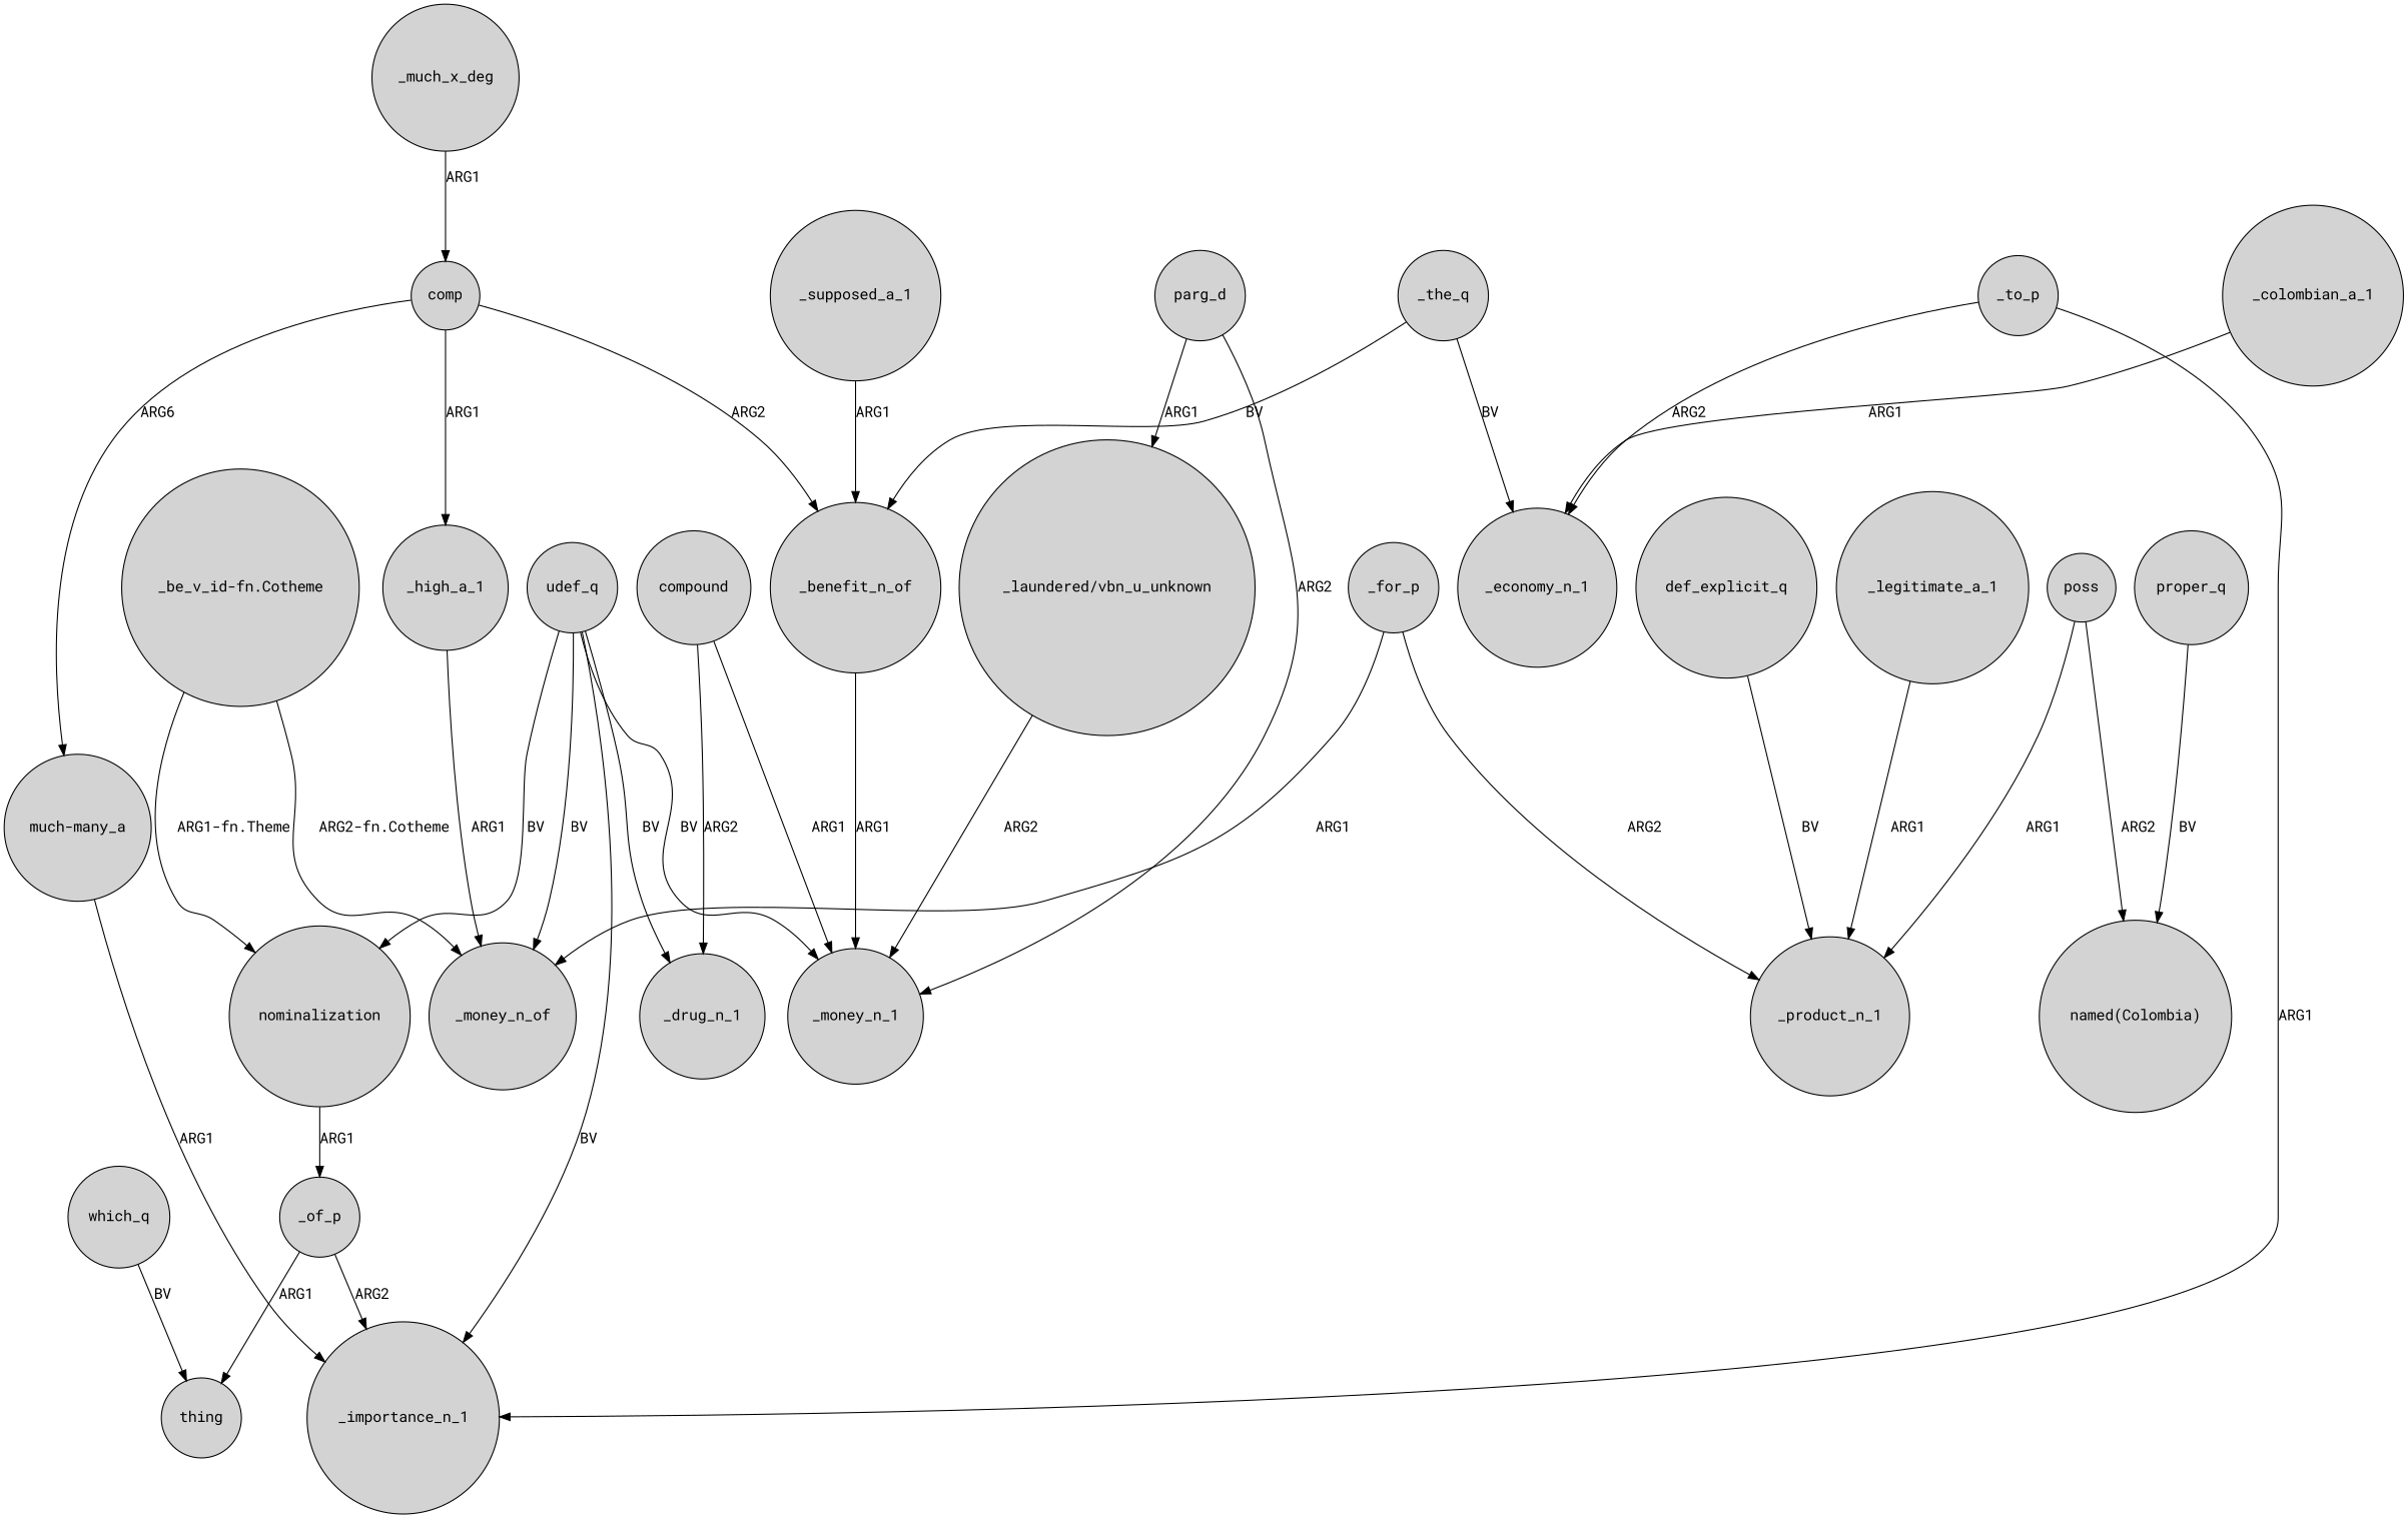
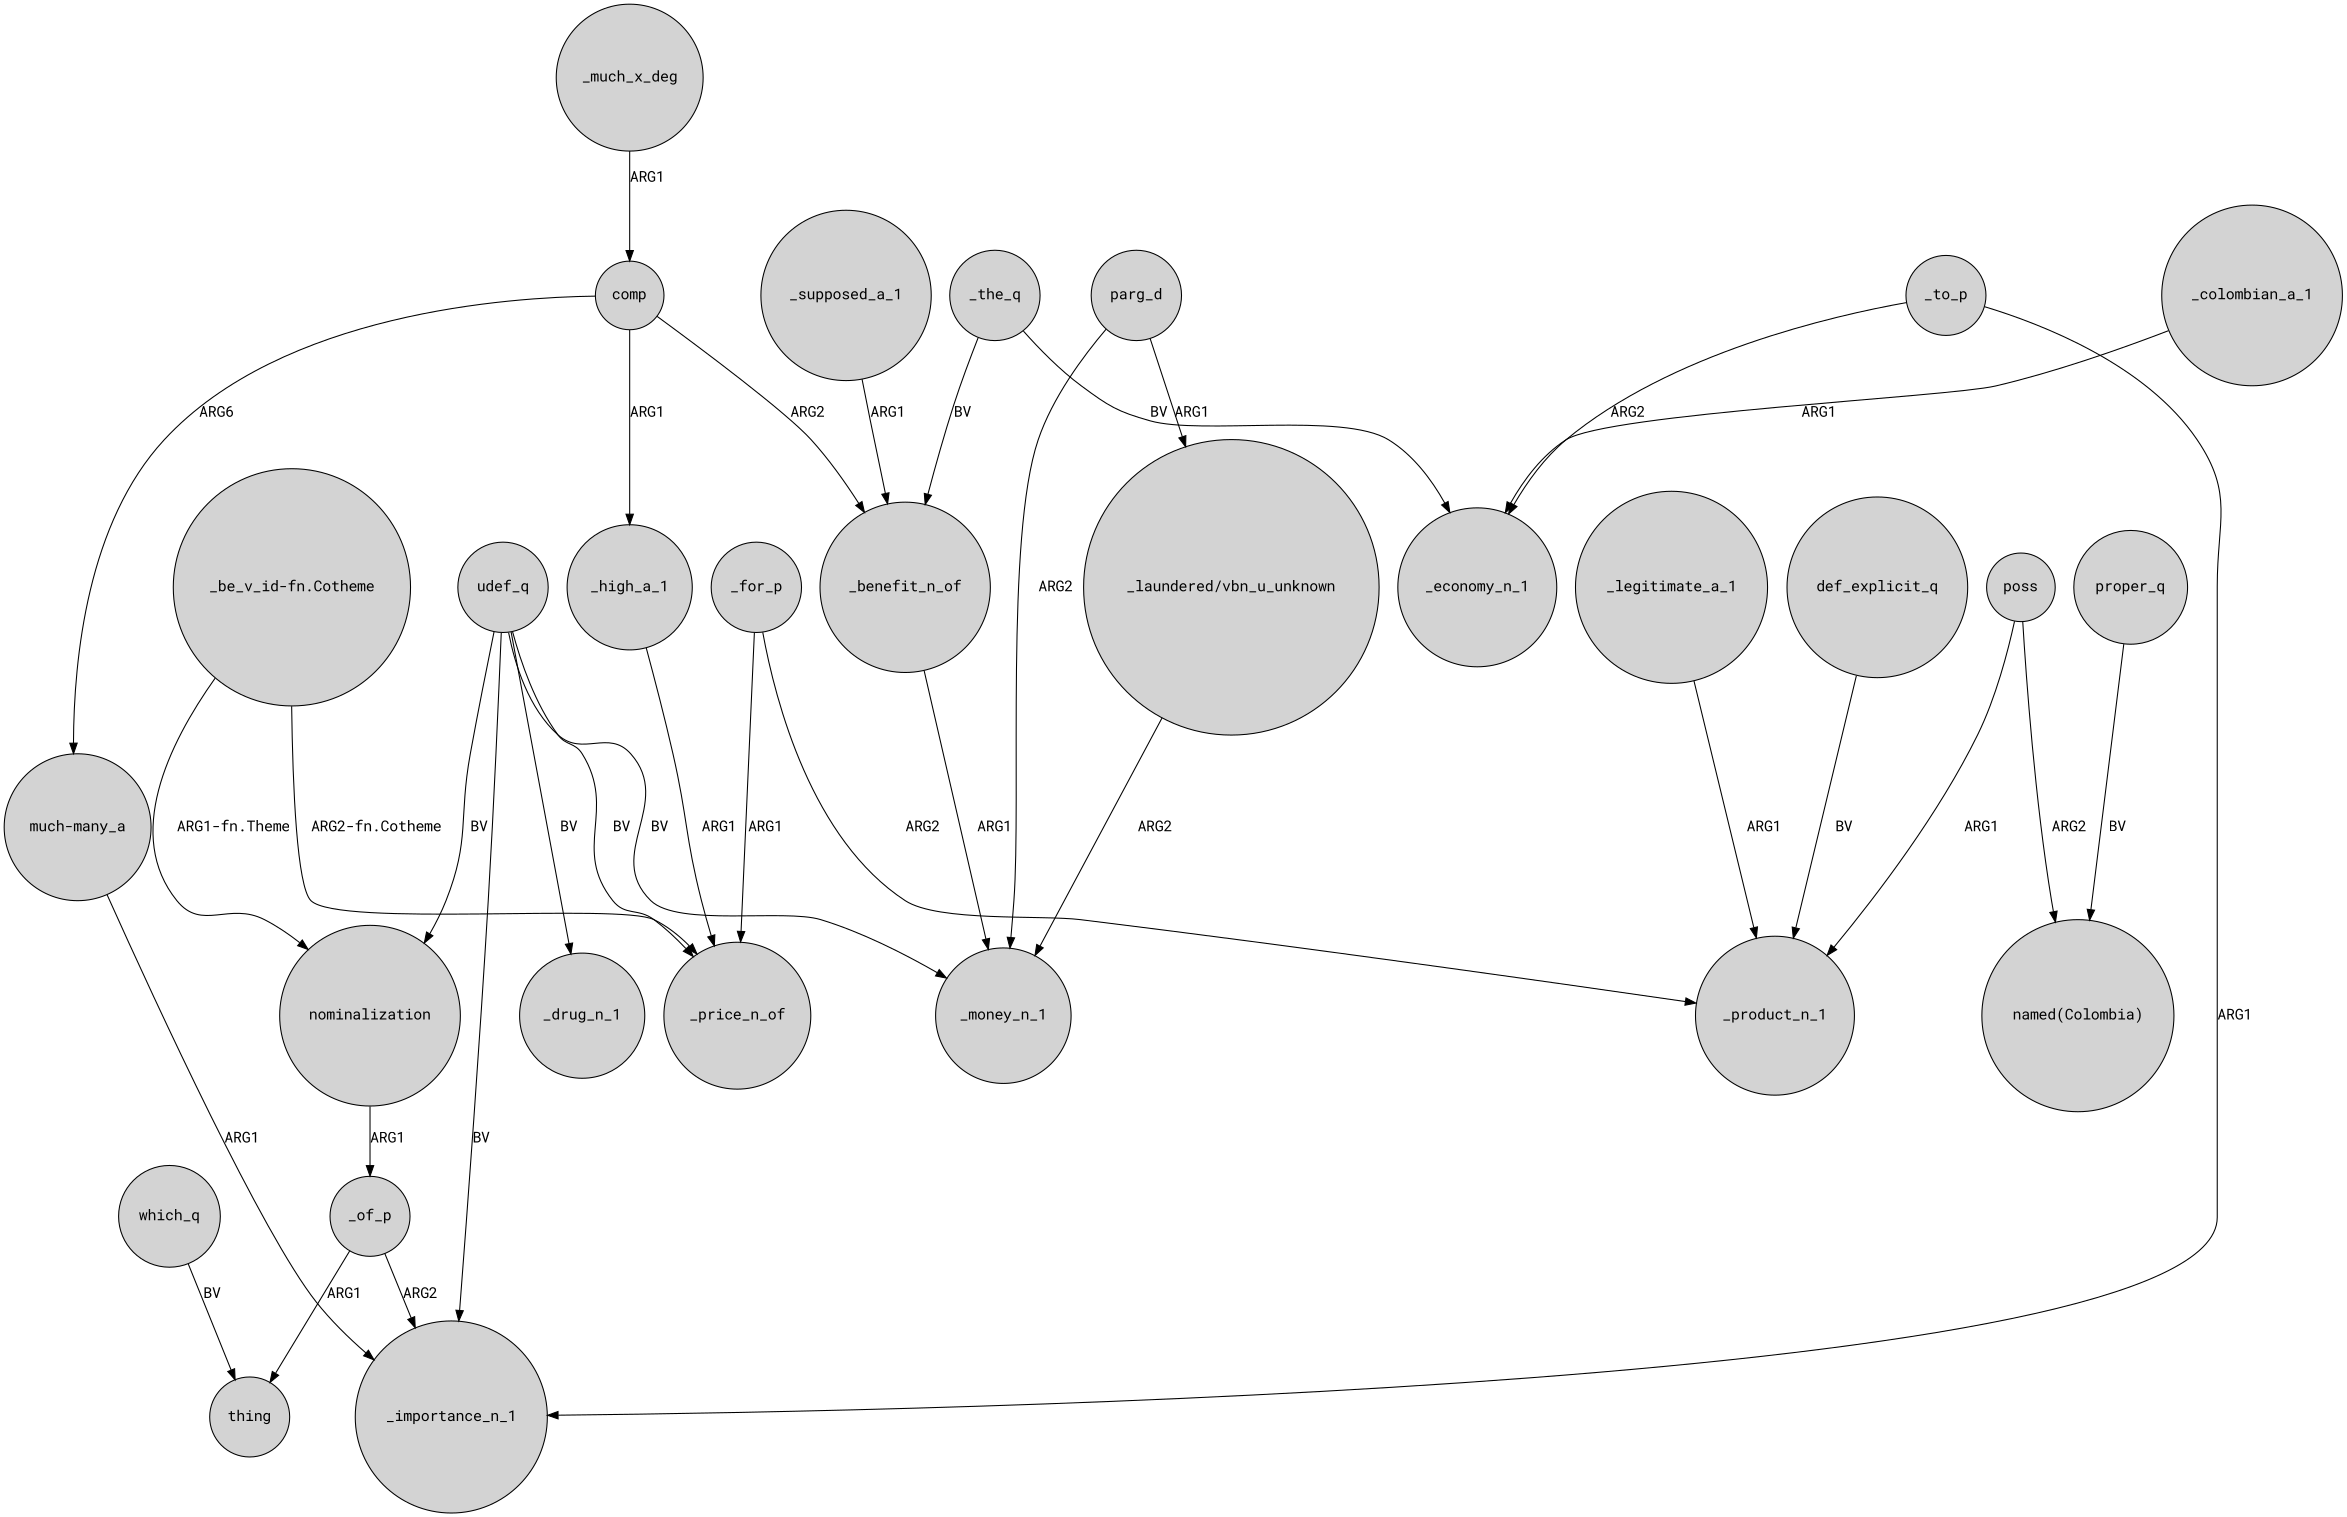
  digraph {
    fontname="Roboto Mono"
    node [fontname="Roboto Mono" shape=circle style=filled]
    edge [fontname="Roboto Mono"]
    nominalization
    _of_p
    thing
    _importance_n_1
    poss
    "named(Colombia)"
    _product_n_1
    def_explicit_q
    parg_d
    _money_n_1
    "_laundered/vbn_u_unknown"
    _colombian_a_1
    _economy_n_1
    udef_q
-   _price_n_of [label=_money_n_of]
+   _price_n_of
    _drug_n_1
    "_be_v_id-fn.Cotheme"
    _for_p
    which_q
    proper_q
    _supposed_a_1
    _benefit_n_of
    comp
    _high_a_1
    "much-many_a"
-   compound
    _the_q
    _to_p
    _much_x_deg
    _legitimate_a_1
    nominalization -> _of_p [label=ARG1]
    _of_p -> thing [label=ARG1]
    _of_p -> _importance_n_1 [label=ARG2]
    poss -> "named(Colombia)" [label=ARG2]
    poss -> _product_n_1 [label=ARG1]
    def_explicit_q -> _product_n_1 [label=BV]
    parg_d -> _money_n_1 [label=ARG2]
    parg_d -> "_laundered/vbn_u_unknown" [label=ARG1]
    "_laundered/vbn_u_unknown" -> _money_n_1 [label=ARG2]
    _colombian_a_1 -> _economy_n_1 [label=ARG1]
    udef_q -> nominalization [label=BV]
    udef_q -> _importance_n_1 [label=BV]
    udef_q -> _money_n_1 [label=BV]
    udef_q -> _price_n_of [label=BV]
    udef_q -> _drug_n_1 [label=BV]
    "_be_v_id-fn.Cotheme" -> nominalization [label="ARG1-fn.Theme"]
    "_be_v_id-fn.Cotheme" -> _price_n_of [label="ARG2-fn.Cotheme"]
    _for_p -> _product_n_1 [label=ARG2]
    _for_p -> _price_n_of [label=ARG1]
    which_q -> thing [label=BV]
    proper_q -> "named(Colombia)" [label=BV]
    _supposed_a_1 -> _benefit_n_of [label=ARG1]
    _benefit_n_of -> _money_n_1 [label=ARG1]
    comp -> _benefit_n_of [label=ARG2]
    comp -> _high_a_1 [label=ARG1]
    comp -> "much-many_a" [label=ARG6]
    _high_a_1 -> _price_n_of [label=ARG1]
    "much-many_a" -> _importance_n_1 [label=ARG1]
-   compound -> _money_n_1 [label=ARG1]
-   compound -> _drug_n_1 [label=ARG2]
    _the_q -> _economy_n_1 [label=BV]
    _the_q -> _benefit_n_of [label=BV]
    _to_p -> _importance_n_1 [label=ARG1]
    _to_p -> _economy_n_1 [label=ARG2]
    _much_x_deg -> comp [label=ARG1]
    _legitimate_a_1 -> _product_n_1 [label=ARG1]
  }
